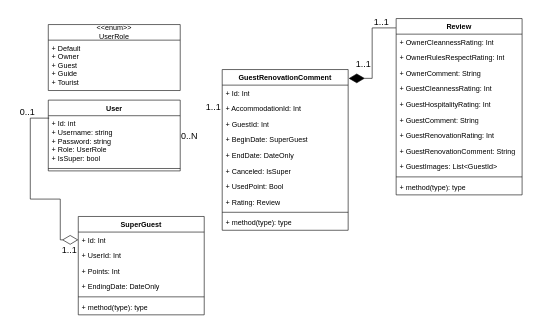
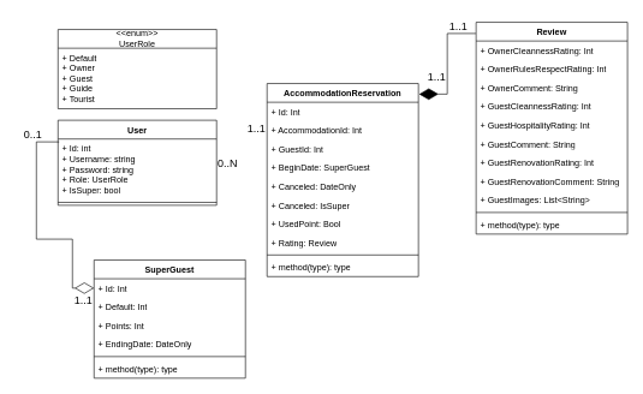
  <mxCell id="0" />
  <mxCell id="1" parent="0" />
- <mxCell id="2" value="GuestRenovationComment&lt;div&gt;&lt;br&gt;&lt;/div&gt;" style="swimlane;fontStyle=1;align=center;verticalAlign=top;childLayout=stackLayout;horizontal=1;startSize=26;horizontalStack=0;resizeParent=1;resizeParentMax=0;resizeLast=0;collapsible=1;marginBottom=0;whiteSpace=wrap;html=1;" vertex="1" parent="1"><mxGeometry x="370" y="115" width="210" height="268" as="geometry" /></mxCell>
+ <mxCell id="2" value="AccommodationReservation&lt;div&gt;&lt;br&gt;&lt;/div&gt;" style="swimlane;fontStyle=1;align=center;verticalAlign=top;childLayout=stackLayout;horizontal=1;startSize=26;horizontalStack=0;resizeParent=1;resizeParentMax=0;resizeLast=0;collapsible=1;marginBottom=0;whiteSpace=wrap;html=1;" vertex="1" parent="1"><mxGeometry x="370" y="115" width="210" height="268" as="geometry" /></mxCell>
  <mxCell id="3" value="+ Id: Int" style="text;strokeColor=none;fillColor=none;align=left;verticalAlign=top;spacingLeft=4;spacingRight=4;overflow=hidden;rotatable=0;points=[[0,0.5],[1,0.5]];portConstraint=eastwest;whiteSpace=wrap;html=1;" vertex="1" parent="2"><mxGeometry y="26" width="210" height="26" as="geometry" /></mxCell>
  <mxCell id="4" value="+ AccommodationId: Int" style="text;strokeColor=none;fillColor=none;align=left;verticalAlign=top;spacingLeft=4;spacingRight=4;overflow=hidden;rotatable=0;points=[[0,0.5],[1,0.5]];portConstraint=eastwest;whiteSpace=wrap;html=1;" vertex="1" parent="2"><mxGeometry y="52" width="210" height="26" as="geometry" /></mxCell>
  <mxCell id="5" value="+ GuestId: Int" style="text;strokeColor=none;fillColor=none;align=left;verticalAlign=top;spacingLeft=4;spacingRight=4;overflow=hidden;rotatable=0;points=[[0,0.5],[1,0.5]];portConstraint=eastwest;whiteSpace=wrap;html=1;" vertex="1" parent="2"><mxGeometry y="78" width="210" height="26" as="geometry" /></mxCell>
  <mxCell id="6" value="+ BeginDate: SuperGuest" style="text;strokeColor=none;fillColor=none;align=left;verticalAlign=top;spacingLeft=4;spacingRight=4;overflow=hidden;rotatable=0;points=[[0,0.5],[1,0.5]];portConstraint=eastwest;whiteSpace=wrap;html=1;" vertex="1" parent="2"><mxGeometry y="104" width="210" height="26" as="geometry" /></mxCell>
- <mxCell id="7" value="+ EndDate: DateOnly" style="text;strokeColor=none;fillColor=none;align=left;verticalAlign=top;spacingLeft=4;spacingRight=4;overflow=hidden;rotatable=0;points=[[0,0.5],[1,0.5]];portConstraint=eastwest;whiteSpace=wrap;html=1;" vertex="1" parent="2"><mxGeometry y="130" width="210" height="26" as="geometry" /></mxCell>
+ <mxCell id="7" value="+ Canceled: DateOnly" style="text;strokeColor=none;fillColor=none;align=left;verticalAlign=top;spacingLeft=4;spacingRight=4;overflow=hidden;rotatable=0;points=[[0,0.5],[1,0.5]];portConstraint=eastwest;whiteSpace=wrap;html=1;" vertex="1" parent="2"><mxGeometry y="130" width="210" height="26" as="geometry" /></mxCell>
  <mxCell id="8" value="+ Canceled: IsSuper" style="text;strokeColor=none;fillColor=none;align=left;verticalAlign=top;spacingLeft=4;spacingRight=4;overflow=hidden;rotatable=0;points=[[0,0.5],[1,0.5]];portConstraint=eastwest;whiteSpace=wrap;html=1;" vertex="1" parent="2"><mxGeometry y="156" width="210" height="26" as="geometry" /></mxCell>
  <mxCell id="9" value="+ UsedPoint: Bool" style="text;strokeColor=none;fillColor=none;align=left;verticalAlign=top;spacingLeft=4;spacingRight=4;overflow=hidden;rotatable=0;points=[[0,0.5],[1,0.5]];portConstraint=eastwest;whiteSpace=wrap;html=1;" vertex="1" parent="2"><mxGeometry y="182" width="210" height="26" as="geometry" /></mxCell>
  <mxCell id="10" value="+ Rating: Review" style="text;strokeColor=none;fillColor=none;align=left;verticalAlign=top;spacingLeft=4;spacingRight=4;overflow=hidden;rotatable=0;points=[[0,0.5],[1,0.5]];portConstraint=eastwest;whiteSpace=wrap;html=1;" vertex="1" parent="2"><mxGeometry y="208" width="210" height="26" as="geometry" /></mxCell>
  <mxCell id="11" value="" style="line;strokeWidth=1;fillColor=none;align=left;verticalAlign=middle;spacingTop=-1;spacingLeft=3;spacingRight=3;rotatable=0;labelPosition=right;points=[];portConstraint=eastwest;strokeColor=inherit;" vertex="1" parent="2"><mxGeometry y="234" width="210" height="8" as="geometry" /></mxCell>
  <mxCell id="12" value="+ method(type): type" style="text;strokeColor=none;fillColor=none;align=left;verticalAlign=top;spacingLeft=4;spacingRight=4;overflow=hidden;rotatable=0;points=[[0,0.5],[1,0.5]];portConstraint=eastwest;whiteSpace=wrap;html=1;" vertex="1" parent="2"><mxGeometry y="242" width="210" height="26" as="geometry" /></mxCell>
  <mxCell id="13" value="&lt;div&gt;Review&lt;/div&gt;" style="swimlane;fontStyle=1;align=center;verticalAlign=top;childLayout=stackLayout;horizontal=1;startSize=26;horizontalStack=0;resizeParent=1;resizeParentMax=0;resizeLast=0;collapsible=1;marginBottom=0;whiteSpace=wrap;html=1;" vertex="1" parent="1"><mxGeometry x="660" y="30" width="210" height="294" as="geometry" /></mxCell>
  <mxCell id="14" value="+ OwnerCleannessRating: Int" style="text;strokeColor=none;fillColor=none;align=left;verticalAlign=top;spacingLeft=4;spacingRight=4;overflow=hidden;rotatable=0;points=[[0,0.5],[1,0.5]];portConstraint=eastwest;whiteSpace=wrap;html=1;" vertex="1" parent="13"><mxGeometry y="26" width="210" height="26" as="geometry" /></mxCell>
  <mxCell id="15" value="+ OwnerRulesRespectRating: Int" style="text;strokeColor=none;fillColor=none;align=left;verticalAlign=top;spacingLeft=4;spacingRight=4;overflow=hidden;rotatable=0;points=[[0,0.5],[1,0.5]];portConstraint=eastwest;whiteSpace=wrap;html=1;" vertex="1" parent="13"><mxGeometry y="52" width="210" height="26" as="geometry" /></mxCell>
  <mxCell id="16" value="+ OwnerComment: String" style="text;strokeColor=none;fillColor=none;align=left;verticalAlign=top;spacingLeft=4;spacingRight=4;overflow=hidden;rotatable=0;points=[[0,0.5],[1,0.5]];portConstraint=eastwest;whiteSpace=wrap;html=1;" vertex="1" parent="13"><mxGeometry y="78" width="210" height="26" as="geometry" /></mxCell>
  <mxCell id="17" value="+ GuestCleannessRating: Int" style="text;strokeColor=none;fillColor=none;align=left;verticalAlign=top;spacingLeft=4;spacingRight=4;overflow=hidden;rotatable=0;points=[[0,0.5],[1,0.5]];portConstraint=eastwest;whiteSpace=wrap;html=1;" vertex="1" parent="13"><mxGeometry y="104" width="210" height="26" as="geometry" /></mxCell>
  <mxCell id="18" value="+ GuestHospitalityRating: Int" style="text;strokeColor=none;fillColor=none;align=left;verticalAlign=top;spacingLeft=4;spacingRight=4;overflow=hidden;rotatable=0;points=[[0,0.5],[1,0.5]];portConstraint=eastwest;whiteSpace=wrap;html=1;" vertex="1" parent="13"><mxGeometry y="130" width="210" height="26" as="geometry" /></mxCell>
  <mxCell id="19" value="+ GuestComment: String" style="text;strokeColor=none;fillColor=none;align=left;verticalAlign=top;spacingLeft=4;spacingRight=4;overflow=hidden;rotatable=0;points=[[0,0.5],[1,0.5]];portConstraint=eastwest;whiteSpace=wrap;html=1;" vertex="1" parent="13"><mxGeometry y="156" width="210" height="26" as="geometry" /></mxCell>
  <mxCell id="20" value="+ GuestRenovationRating: Int" style="text;strokeColor=none;fillColor=none;align=left;verticalAlign=top;spacingLeft=4;spacingRight=4;overflow=hidden;rotatable=0;points=[[0,0.5],[1,0.5]];portConstraint=eastwest;whiteSpace=wrap;html=1;" vertex="1" parent="13"><mxGeometry y="182" width="210" height="26" as="geometry" /></mxCell>
  <mxCell id="21" value="+ GuestRenovationComment: String" style="text;strokeColor=none;fillColor=none;align=left;verticalAlign=top;spacingLeft=4;spacingRight=4;overflow=hidden;rotatable=0;points=[[0,0.5],[1,0.5]];portConstraint=eastwest;whiteSpace=wrap;html=1;" vertex="1" parent="13"><mxGeometry y="208" width="210" height="26" as="geometry" /></mxCell>
- <mxCell id="22" value="+ GuestImages: List&amp;lt;GuestId&amp;gt;" style="text;strokeColor=none;fillColor=none;align=left;verticalAlign=top;spacingLeft=4;spacingRight=4;overflow=hidden;rotatable=0;points=[[0,0.5],[1,0.5]];portConstraint=eastwest;whiteSpace=wrap;html=1;" vertex="1" parent="13"><mxGeometry y="234" width="210" height="26" as="geometry" /></mxCell>
+ <mxCell id="22" value="+ GuestImages: List&amp;lt;String&amp;gt;" style="text;strokeColor=none;fillColor=none;align=left;verticalAlign=top;spacingLeft=4;spacingRight=4;overflow=hidden;rotatable=0;points=[[0,0.5],[1,0.5]];portConstraint=eastwest;whiteSpace=wrap;html=1;" vertex="1" parent="13"><mxGeometry y="234" width="210" height="26" as="geometry" /></mxCell>
  <mxCell id="23" value="" style="line;strokeWidth=1;fillColor=none;align=left;verticalAlign=middle;spacingTop=-1;spacingLeft=3;spacingRight=3;rotatable=0;labelPosition=right;points=[];portConstraint=eastwest;strokeColor=inherit;" vertex="1" parent="13"><mxGeometry y="260" width="210" height="8" as="geometry" /></mxCell>
  <mxCell id="24" value="+ method(type): type" style="text;strokeColor=none;fillColor=none;align=left;verticalAlign=top;spacingLeft=4;spacingRight=4;overflow=hidden;rotatable=0;points=[[0,0.5],[1,0.5]];portConstraint=eastwest;whiteSpace=wrap;html=1;" vertex="1" parent="13"><mxGeometry y="268" width="210" height="26" as="geometry" /></mxCell>
  <mxCell id="25" value="" style="endArrow=diamondThin;endFill=1;endSize=24;html=1;rounded=0;entryX=1.004;entryY=0.055;entryDx=0;entryDy=0;entryPerimeter=0;edgeStyle=orthogonalEdgeStyle;exitX=-0.002;exitY=0.053;exitDx=0;exitDy=0;exitPerimeter=0;" edge="1" parent="1" source="13" target="2"><mxGeometry width="160" relative="1" as="geometry"><mxPoint x="480" y="-30" as="sourcePoint" /><mxPoint x="510" y="40" as="targetPoint" /></mxGeometry></mxCell>
  <mxCell id="26" value="&amp;lt;&amp;lt;enum&amp;gt;&amp;gt;&lt;div&gt;UserRole&lt;/div&gt;" style="swimlane;fontStyle=0;childLayout=stackLayout;horizontal=1;startSize=26;fillColor=none;horizontalStack=0;resizeParent=1;resizeParentMax=0;resizeLast=0;collapsible=1;marginBottom=0;whiteSpace=wrap;html=1;" vertex="1" parent="1"><mxGeometry x="80" y="40" width="220" height="110" as="geometry" /></mxCell>
  <mxCell id="27" value="&lt;div&gt;+ Default&lt;/div&gt;&lt;div&gt;+ Owner&lt;/div&gt;+ Guest&lt;div&gt;+ Guide&lt;/div&gt;&lt;div&gt;+ Tourist&lt;/div&gt;" style="text;strokeColor=none;fillColor=none;align=left;verticalAlign=top;spacingLeft=4;spacingRight=4;overflow=hidden;rotatable=0;points=[[0,0.5],[1,0.5]];portConstraint=eastwest;whiteSpace=wrap;html=1;" vertex="1" parent="26"><mxGeometry y="26" width="220" height="84" as="geometry" /></mxCell>
  <mxCell id="28" value="User" style="swimlane;fontStyle=1;align=center;verticalAlign=top;childLayout=stackLayout;horizontal=1;startSize=26;horizontalStack=0;resizeParent=1;resizeParentMax=0;resizeLast=0;collapsible=1;marginBottom=0;whiteSpace=wrap;html=1;" vertex="1" parent="1"><mxGeometry x="80" y="166" width="220" height="118" as="geometry" /></mxCell>
  <mxCell id="29" value="+ Id: int&lt;div&gt;+ Username: string&lt;/div&gt;&lt;div&gt;+ Password: string&lt;/div&gt;&lt;div&gt;+ Role: UserRole&lt;/div&gt;&lt;div&gt;+ IsSuper: bool&lt;/div&gt;" style="text;strokeColor=none;fillColor=none;align=left;verticalAlign=top;spacingLeft=4;spacingRight=4;overflow=hidden;rotatable=0;points=[[0,0.5],[1,0.5]];portConstraint=eastwest;whiteSpace=wrap;html=1;" vertex="1" parent="28"><mxGeometry y="26" width="220" height="84" as="geometry" /></mxCell>
  <mxCell id="30" value="" style="line;strokeWidth=1;fillColor=none;align=left;verticalAlign=middle;spacingTop=-1;spacingLeft=3;spacingRight=3;rotatable=0;labelPosition=right;points=[];portConstraint=eastwest;strokeColor=inherit;" vertex="1" parent="28"><mxGeometry y="110" width="220" height="8" as="geometry" /></mxCell>
  <mxCell id="31" value="&lt;font style=&quot;font-size: 15px;&quot;&gt;1..1&lt;/font&gt;" style="text;html=1;align=center;verticalAlign=middle;resizable=0;points=[];autosize=1;strokeColor=none;fillColor=none;" vertex="1" parent="1"><mxGeometry x="580" y="90" width="50" height="30" as="geometry" /></mxCell>
  <mxCell id="32" value="&lt;font style=&quot;font-size: 15px;&quot;&gt;1..1&lt;/font&gt;" style="text;html=1;align=center;verticalAlign=middle;resizable=0;points=[];autosize=1;strokeColor=none;fillColor=none;" vertex="1" parent="1"><mxGeometry x="610" y="20" width="50" height="30" as="geometry" /></mxCell>
  <mxCell id="33" value="&lt;font style=&quot;font-size: 15px;&quot;&gt;0..N&lt;/font&gt;" style="text;html=1;align=center;verticalAlign=middle;resizable=0;points=[];autosize=1;strokeColor=none;fillColor=none;" vertex="1" parent="1"><mxGeometry x="290" y="210" width="50" height="30" as="geometry" /></mxCell>
  <mxCell id="34" value="&lt;font style=&quot;font-size: 15px;&quot;&gt;1..1&lt;/font&gt;" style="text;html=1;align=center;verticalAlign=middle;resizable=0;points=[];autosize=1;strokeColor=none;fillColor=none;" vertex="1" parent="1"><mxGeometry x="330" y="162" width="50" height="30" as="geometry" /></mxCell>
  <mxCell id="35" value="&lt;div&gt;SuperGuest&lt;/div&gt;" style="swimlane;fontStyle=1;align=center;verticalAlign=top;childLayout=stackLayout;horizontal=1;startSize=26;horizontalStack=0;resizeParent=1;resizeParentMax=0;resizeLast=0;collapsible=1;marginBottom=0;whiteSpace=wrap;html=1;" vertex="1" parent="1"><mxGeometry x="130" y="360" width="210" height="164" as="geometry" /></mxCell>
  <mxCell id="36" value="+ Id: Int" style="text;strokeColor=none;fillColor=none;align=left;verticalAlign=top;spacingLeft=4;spacingRight=4;overflow=hidden;rotatable=0;points=[[0,0.5],[1,0.5]];portConstraint=eastwest;whiteSpace=wrap;html=1;" vertex="1" parent="35"><mxGeometry y="26" width="210" height="26" as="geometry" /></mxCell>
- <mxCell id="37" value="+ UserId: Int" style="text;strokeColor=none;fillColor=none;align=left;verticalAlign=top;spacingLeft=4;spacingRight=4;overflow=hidden;rotatable=0;points=[[0,0.5],[1,0.5]];portConstraint=eastwest;whiteSpace=wrap;html=1;" vertex="1" parent="35"><mxGeometry y="52" width="210" height="26" as="geometry" /></mxCell>
+ <mxCell id="37" value="+ Default: Int" style="text;strokeColor=none;fillColor=none;align=left;verticalAlign=top;spacingLeft=4;spacingRight=4;overflow=hidden;rotatable=0;points=[[0,0.5],[1,0.5]];portConstraint=eastwest;whiteSpace=wrap;html=1;" vertex="1" parent="35"><mxGeometry y="52" width="210" height="26" as="geometry" /></mxCell>
  <mxCell id="38" value="+ Points: Int" style="text;strokeColor=none;fillColor=none;align=left;verticalAlign=top;spacingLeft=4;spacingRight=4;overflow=hidden;rotatable=0;points=[[0,0.5],[1,0.5]];portConstraint=eastwest;whiteSpace=wrap;html=1;" vertex="1" parent="35"><mxGeometry y="78" width="210" height="26" as="geometry" /></mxCell>
  <mxCell id="39" value="+ EndingDate: DateOnly" style="text;strokeColor=none;fillColor=none;align=left;verticalAlign=top;spacingLeft=4;spacingRight=4;overflow=hidden;rotatable=0;points=[[0,0.5],[1,0.5]];portConstraint=eastwest;whiteSpace=wrap;html=1;" vertex="1" parent="35"><mxGeometry y="104" width="210" height="26" as="geometry" /></mxCell>
  <mxCell id="40" value="" style="line;strokeWidth=1;fillColor=none;align=left;verticalAlign=middle;spacingTop=-1;spacingLeft=3;spacingRight=3;rotatable=0;labelPosition=right;points=[];portConstraint=eastwest;strokeColor=inherit;" vertex="1" parent="35"><mxGeometry y="130" width="210" height="8" as="geometry" /></mxCell>
  <mxCell id="41" value="+ method(type): type" style="text;strokeColor=none;fillColor=none;align=left;verticalAlign=top;spacingLeft=4;spacingRight=4;overflow=hidden;rotatable=0;points=[[0,0.5],[1,0.5]];portConstraint=eastwest;whiteSpace=wrap;html=1;" vertex="1" parent="35"><mxGeometry y="138" width="210" height="26" as="geometry" /></mxCell>
  <mxCell id="42" value="" style="endArrow=diamondThin;endFill=0;endSize=24;html=1;rounded=0;entryX=0;entryY=0.5;entryDx=0;entryDy=0;exitX=0.007;exitY=0.048;exitDx=0;exitDy=0;exitPerimeter=0;edgeStyle=orthogonalEdgeStyle;" edge="1" parent="1" source="29" target="36"><mxGeometry width="160" relative="1" as="geometry"><mxPoint x="350" y="270" as="sourcePoint" /><mxPoint x="510" y="270" as="targetPoint" /><Array as="points"><mxPoint x="50" y="196" /><mxPoint x="50" y="331" /><mxPoint x="100" y="331" /><mxPoint x="100" y="399" /></Array></mxGeometry></mxCell>
  <mxCell id="43" value="&lt;font style=&quot;font-size: 15px;&quot;&gt;1..1&lt;/font&gt;" style="text;html=1;align=center;verticalAlign=middle;resizable=0;points=[];autosize=1;strokeColor=none;fillColor=none;" vertex="1" parent="1"><mxGeometry x="90" y="400" width="50" height="30" as="geometry" /></mxCell>
  <mxCell id="44" value="&lt;font style=&quot;font-size: 15px;&quot;&gt;0..1&lt;/font&gt;" style="text;html=1;align=center;verticalAlign=middle;resizable=0;points=[];autosize=1;strokeColor=none;fillColor=none;" vertex="1" parent="1"><mxGeometry x="20" y="171" width="50" height="30" as="geometry" /></mxCell>
